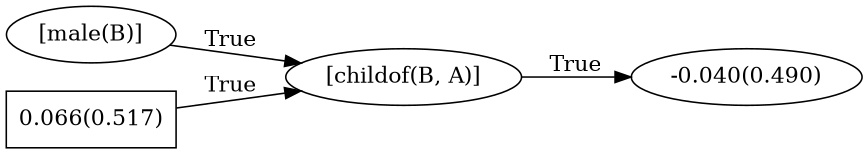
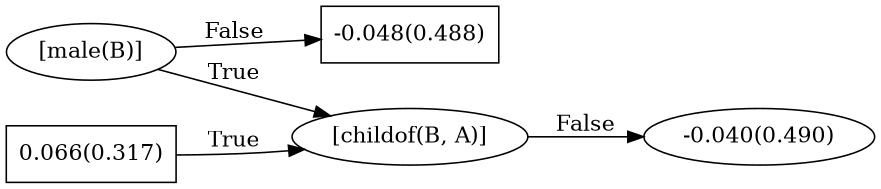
  digraph {
    rankdir=LR
    n1 [label="[male(B)]"]
    n2 [label="[childof(B, A)]"]
+   n3 [label="-0.048(0.488)" shape=box]
    n4 [label="-0.040(0.490)" shape=ellipse]
-   n5 [label="0.066(0.517)" shape=box]
+   n5 [label="0.066(0.317)" shape=box]
    n1 -> n2 [label=True]
-   n2 -> n4 [label=True]
+   n1 -> n3 [label=False]
+   n2 -> n4 [label=False]
    n5 -> n2 [label=True]
  }
